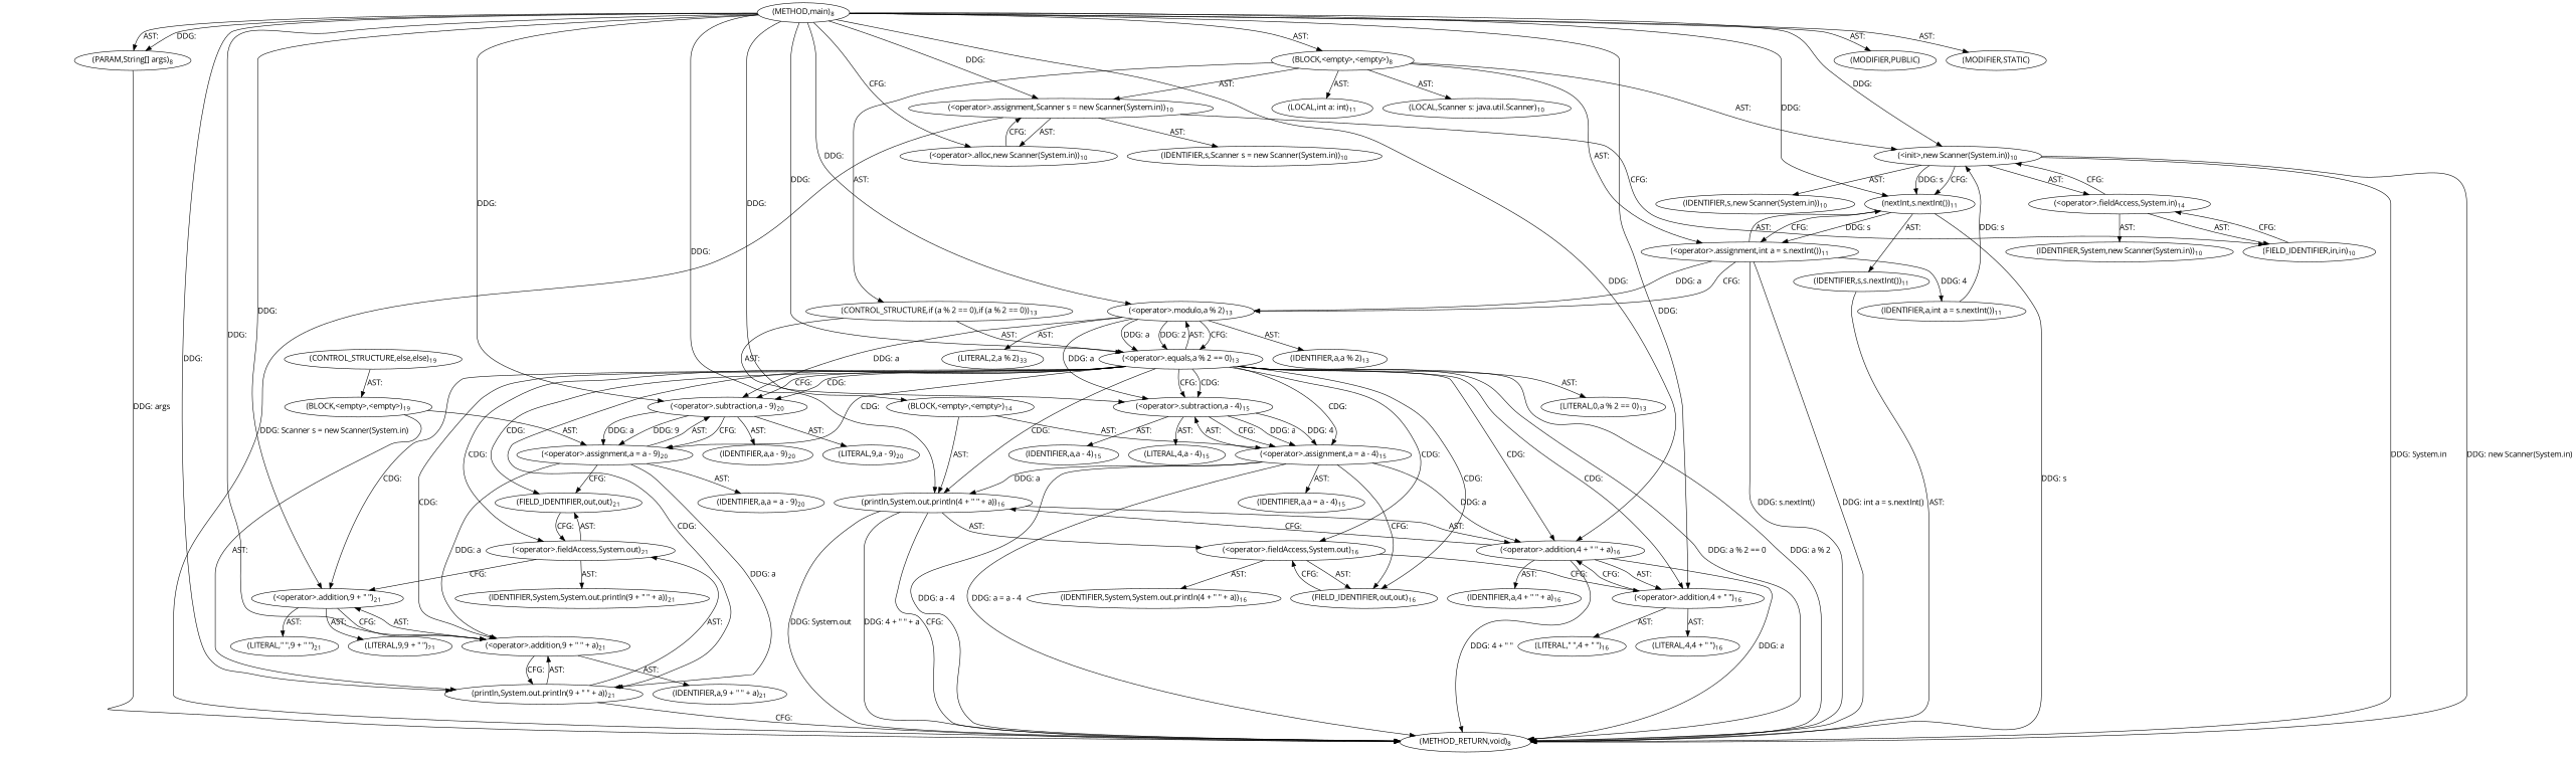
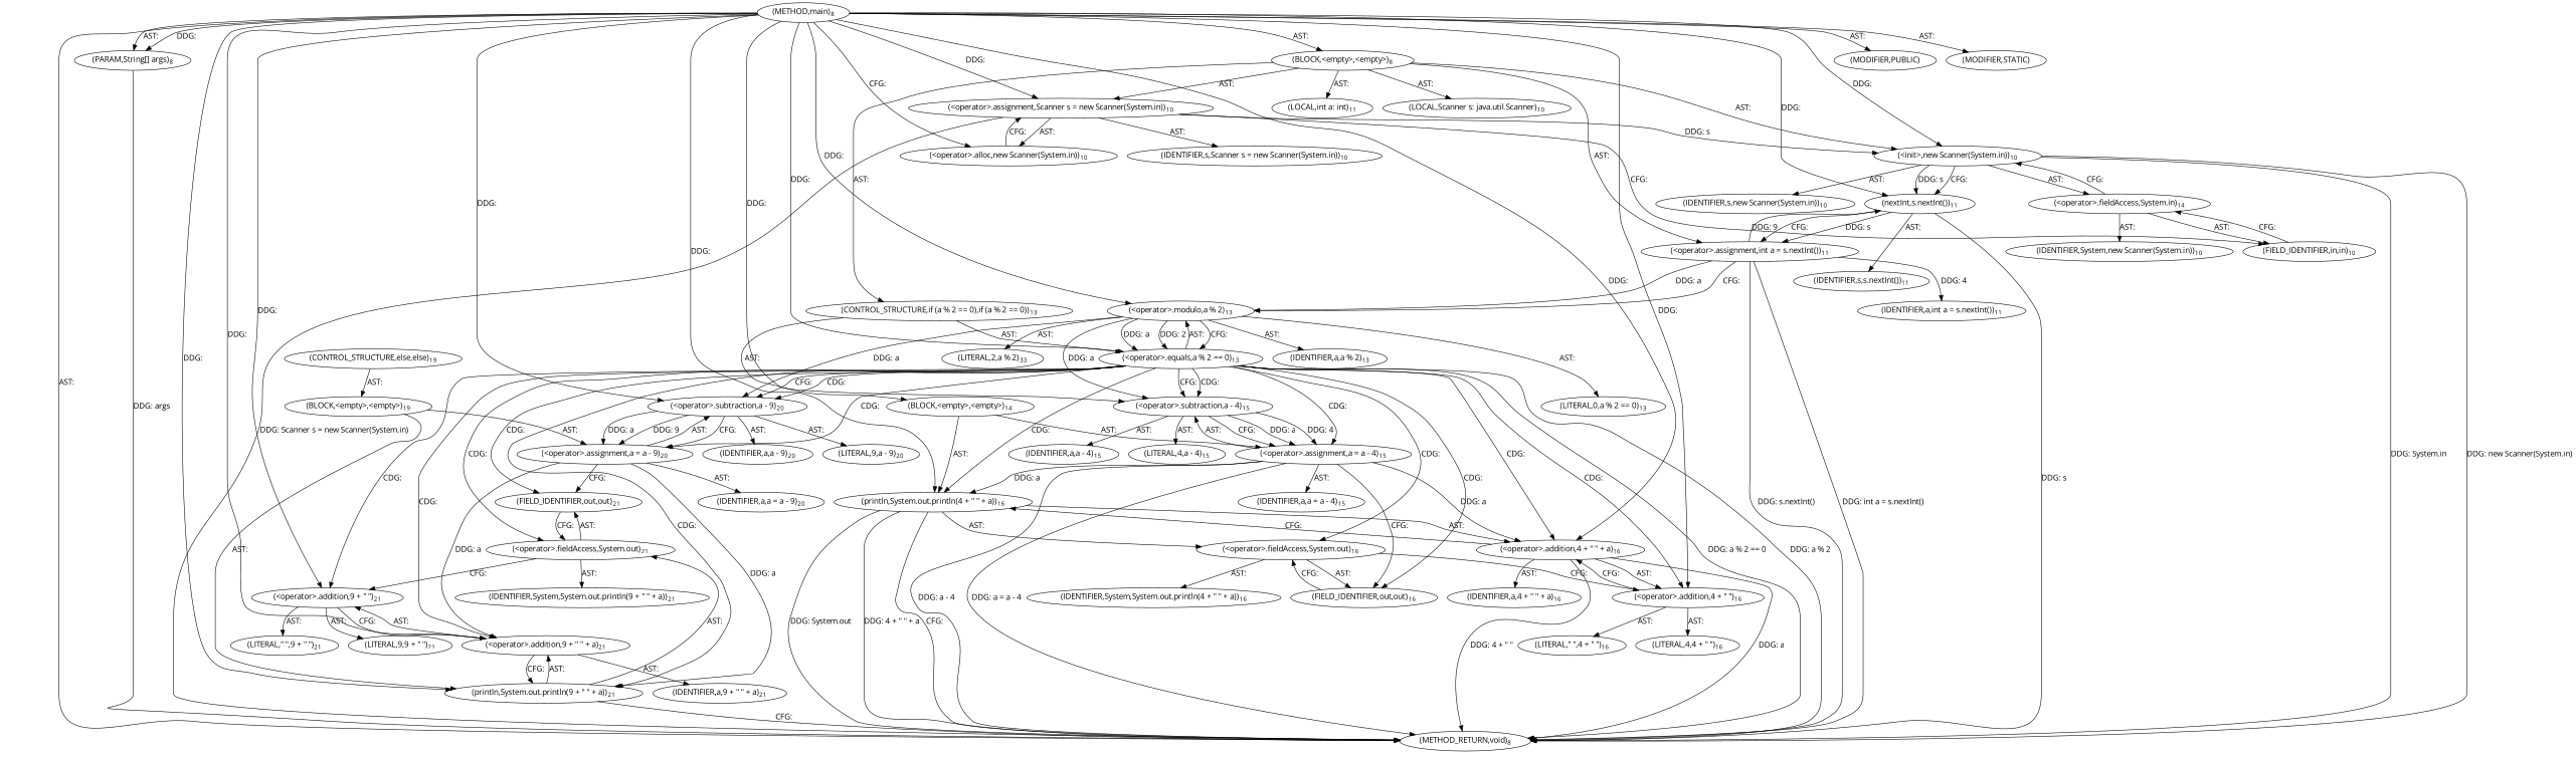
  digraph {
    fontname="Open Sans"
    node [fontname="Open Sans"]
    edge [fontname="Open Sans"]
    n1 [label=<(METHOD,main)<SUB>8</SUB>>]
    n2 [label=<(PARAM,String[] args)<SUB>8</SUB>>]
    n3 [label=<(BLOCK,&lt;empty&gt;,&lt;empty&gt;)<SUB>8</SUB>>]
    n4 [label=<(&lt;operator&gt;.assignment,Scanner s = new Scanner(System.in))<SUB>10</SUB>>]
    n5 [label=<(&lt;operator&gt;.alloc,new Scanner(System.in))<SUB>10</SUB>>]
    n6 [label=<(&lt;init&gt;,new Scanner(System.in))<SUB>10</SUB>>]
    n7 [label=<(nextInt,s.nextInt())<SUB>11</SUB>>]
    n8 [label=<(&lt;operator&gt;.equals,a % 2 == 0)<SUB>13</SUB>>]
    n9 [label=<(&lt;operator&gt;.modulo,a % 2)<SUB>13</SUB>>]
    n10 [label=<(&lt;operator&gt;.subtraction,a - 4)<SUB>15</SUB>>]
    n11 [label=<(println,System.out.println(4 + &quot; &quot; + a))<SUB>16</SUB>>]
    n12 [label=<(&lt;operator&gt;.addition,4 + &quot; &quot; + a)<SUB>16</SUB>>]
    n13 [label=<(&lt;operator&gt;.addition,4 + &quot; &quot;)<SUB>16</SUB>>]
    n14 [label=<(&lt;operator&gt;.subtraction,a - 9)<SUB>20</SUB>>]
    n15 [label=<(println,System.out.println(9 + &quot; &quot; + a))<SUB>21</SUB>>]
    n16 [label=<(&lt;operator&gt;.addition,9 + &quot; &quot; + a)<SUB>21</SUB>>]
    n17 [label=<(&lt;operator&gt;.addition,9 + &quot; &quot;)<SUB>21</SUB>>]
    n18 [label=<(MODIFIER,PUBLIC)>]
    n19 [label=<(MODIFIER,STATIC)>]
    n20 [label=<(METHOD_RETURN,void)<SUB>8</SUB>>]
    n21 [label=<(LOCAL,Scanner s: java.util.Scanner)<SUB>10</SUB>>]
    n22 [label=<(LOCAL,int a: int)<SUB>11</SUB>>]
    n23 [label=<(&lt;operator&gt;.assignment,int a = s.nextInt())<SUB>11</SUB>>]
    n24 [label=<(CONTROL_STRUCTURE,if (a % 2 == 0),if (a % 2 == 0))<SUB>13</SUB>>]
    n25 [label=<(IDENTIFIER,s,Scanner s = new Scanner(System.in))<SUB>10</SUB>>]
    n26 [label=<(FIELD_IDENTIFIER,in,in)<SUB>10</SUB>>]
    n27 [label=<(IDENTIFIER,s,new Scanner(System.in))<SUB>10</SUB>>]
    n28 [label=<(&lt;operator&gt;.fieldAccess,System.in)<SUB>14</SUB>>]
    n29 [label=<(IDENTIFIER,s,s.nextInt())<SUB>11</SUB>>]
    n30 [label=<(LITERAL,0,a % 2 == 0)<SUB>13</SUB>>]
    n31 [label=<(&lt;operator&gt;.assignment,a = a - 4)<SUB>15</SUB>>]
    n32 [label=<(&lt;operator&gt;.fieldAccess,System.out)<SUB>16</SUB>>]
    n33 [label=<(FIELD_IDENTIFIER,out,out)<SUB>16</SUB>>]
    n34 [label=<(&lt;operator&gt;.assignment,a = a - 9)<SUB>20</SUB>>]
    n35 [label=<(&lt;operator&gt;.fieldAccess,System.out)<SUB>21</SUB>>]
    n36 [label=<(FIELD_IDENTIFIER,out,out)<SUB>21</SUB>>]
    n37 [label=<(IDENTIFIER,a,a % 2)<SUB>13</SUB>>]
    n38 [label=<(LITERAL,2,a % 2)<SUB>33</SUB>>]
    n39 [label=<(IDENTIFIER,a,a - 4)<SUB>15</SUB>>]
    n40 [label=<(LITERAL,4,a - 4)<SUB>15</SUB>>]
    n41 [label=<(IDENTIFIER,a,4 + &quot; &quot; + a)<SUB>16</SUB>>]
    n42 [label=<(LITERAL,4,4 + &quot; &quot;)<SUB>16</SUB>>]
    n43 [label=<(LITERAL,&quot; &quot;,4 + &quot; &quot;)<SUB>16</SUB>>]
    n44 [label=<(IDENTIFIER,a,a - 9)<SUB>20</SUB>>]
    n45 [label=<(LITERAL,9,a - 9)<SUB>20</SUB>>]
    n46 [label=<(IDENTIFIER,a,9 + &quot; &quot; + a)<SUB>21</SUB>>]
    n47 [label=<(LITERAL,9,9 + &quot; &quot;)<SUB>21</SUB>>]
    n48 [label=<(LITERAL,&quot; &quot;,9 + &quot; &quot;)<SUB>21</SUB>>]
    n49 [label=<(IDENTIFIER,a,int a = s.nextInt())<SUB>11</SUB>>]
    n50 [label=<(BLOCK,&lt;empty&gt;,&lt;empty&gt;)<SUB>14</SUB>>]
    n51 [label=<(IDENTIFIER,System,new Scanner(System.in))<SUB>10</SUB>>]
    n52 [label=<(CONTROL_STRUCTURE,else,else)<SUB>19</SUB>>]
    n53 [label=<(BLOCK,&lt;empty&gt;,&lt;empty&gt;)<SUB>19</SUB>>]
    n54 [label=<(IDENTIFIER,a,a = a - 4)<SUB>15</SUB>>]
    n55 [label=<(IDENTIFIER,System,System.out.println(4 + &quot; &quot; + a))<SUB>16</SUB>>]
    n56 [label=<(IDENTIFIER,a,a = a - 9)<SUB>20</SUB>>]
    n57 [label=<(IDENTIFIER,System,System.out.println(9 + &quot; &quot; + a))<SUB>21</SUB>>]
    n1 -> n2 [label="AST: "]
    n1 -> n2 [label="DDG: "]
    n1 -> n3 [label="AST: "]
    n1 -> n4 [label="DDG: "]
    n1 -> n5 [label="CFG: "]
    n1 -> n6 [label="DDG: "]
    n1 -> n7 [label="DDG: "]
    n1 -> n8 [label="DDG: "]
    n1 -> n9 [label="DDG: "]
    n1 -> n10 [label="DDG: "]
    n1 -> n11 [label="DDG: "]
    n1 -> n12 [label="DDG: "]
    n1 -> n13 [label="DDG: "]
    n1 -> n14 [label="DDG: "]
    n1 -> n15 [label="DDG: "]
    n1 -> n16 [label="DDG: "]
    n1 -> n17 [label="DDG: "]
    n1 -> n18 [label="AST: "]
    n1 -> n19 [label="AST: "]
-   n29 -> n20 [label="AST: "]
+   n1 -> n20 [label="AST: "]
    n2 -> n20 [label="DDG: args"]
    n3 -> n4 [label="AST: "]
    n3 -> n6 [label="AST: "]
    n3 -> n21 [label="AST: "]
    n3 -> n22 [label="AST: "]
    n3 -> n23 [label="AST: "]
    n3 -> n24 [label="AST: "]
    n4 -> n5 [label="AST: "]
-   n49 -> n6 [label="DDG: s"]
+   n4 -> n6 [label="DDG: s"]
    n4 -> n20 [label="DDG: Scanner s = new Scanner(System.in)"]
    n4 -> n25 [label="AST: "]
    n4 -> n26 [label="CFG: "]
    n5 -> n4 [label="CFG: "]
    n6 -> n7 [label="CFG: "]
    n6 -> n7 [label="DDG: s"]
    n6 -> n20 [label="DDG: System.in"]
    n6 -> n20 [label="DDG: new Scanner(System.in)"]
    n6 -> n27 [label="AST: "]
    n6 -> n28 [label="AST: "]
    n7 -> n20 [label="DDG: s"]
    n7 -> n23 [label="CFG: "]
    n7 -> n23 [label="DDG: s"]
    n7 -> n29 [label="AST: "]
    n8 -> n9 [label="AST: "]
    n8 -> n10 [label="CFG: "]
    n8 -> n10 [label="CDG: "]
    n8 -> n11 [label="CDG: "]
    n8 -> n12 [label="CDG: "]
    n8 -> n13 [label="CDG: "]
    n8 -> n14 [label="CFG: "]
    n8 -> n14 [label="CDG: "]
    n8 -> n15 [label="CDG: "]
    n8 -> n16 [label="CDG: "]
    n8 -> n17 [label="CDG: "]
    n8 -> n20 [label="DDG: a % 2"]
    n8 -> n20 [label="DDG: a % 2 == 0"]
-   n8 -> n30 [label="AST: "]
+   n9 -> n30 [label="AST: "]
    n8 -> n31 [label="CDG: "]
    n8 -> n32 [label="CDG: "]
    n8 -> n33 [label="CDG: "]
    n8 -> n34 [label="CDG: "]
    n8 -> n35 [label="CDG: "]
    n8 -> n36 [label="CDG: "]
    n9 -> n8 [label="CFG: "]
    n9 -> n8 [label="DDG: a"]
    n9 -> n8 [label="DDG: 2"]
    n9 -> n10 [label="DDG: a"]
    n9 -> n14 [label="DDG: a"]
    n9 -> n37 [label="AST: "]
    n9 -> n38 [label="AST: "]
    n10 -> n31 [label="CFG: "]
    n10 -> n31 [label="DDG: a"]
    n10 -> n31 [label="DDG: 4"]
    n10 -> n39 [label="AST: "]
    n10 -> n40 [label="AST: "]
    n11 -> n12 [label="AST: "]
    n11 -> n20 [label="CFG: "]
    n11 -> n20 [label="DDG: System.out"]
    n11 -> n20 [label="DDG: 4 + &quot; &quot; + a"]
    n11 -> n32 [label="AST: "]
    n12 -> n11 [label="CFG: "]
    n12 -> n13 [label="AST: "]
    n12 -> n20 [label="DDG: 4 + &quot; &quot;"]
    n12 -> n20 [label="DDG: a"]
    n12 -> n41 [label="AST: "]
    n13 -> n12 [label="CFG: "]
    n13 -> n42 [label="AST: "]
    n13 -> n43 [label="AST: "]
    n14 -> n34 [label="CFG: "]
    n14 -> n34 [label="DDG: a"]
    n14 -> n34 [label="DDG: 9"]
    n14 -> n44 [label="AST: "]
    n14 -> n45 [label="AST: "]
    n15 -> n16 [label="AST: "]
    n15 -> n20 [label="CFG: "]
    n15 -> n35 [label="AST: "]
    n16 -> n15 [label="CFG: "]
    n16 -> n17 [label="AST: "]
    n16 -> n46 [label="AST: "]
    n17 -> n16 [label="CFG: "]
    n17 -> n47 [label="AST: "]
    n17 -> n48 [label="AST: "]
-   n23 -> n7 [label="AST: "]
+   n23 -> n7 [label="DDG: 9"]
    n23 -> n9 [label="CFG: "]
    n23 -> n9 [label="DDG: a"]
    n23 -> n20 [label="DDG: s.nextInt()"]
    n23 -> n20 [label="DDG: int a = s.nextInt()"]
    n23 -> n49 [label="DDG: 4"]
    n24 -> n8 [label="AST: "]
    n24 -> n50 [label="AST: "]
    n26 -> n28 [label="CFG: "]
    n28 -> n6 [label="CFG: "]
    n28 -> n26 [label="AST: "]
    n28 -> n51 [label="AST: "]
    n31 -> n10 [label="AST: "]
    n31 -> n11 [label="DDG: a"]
    n31 -> n12 [label="DDG: a"]
    n31 -> n20 [label="DDG: a - 4"]
    n31 -> n20 [label="DDG: a = a - 4"]
    n31 -> n33 [label="CFG: "]
    n31 -> n54 [label="AST: "]
    n32 -> n13 [label="CFG: "]
    n32 -> n33 [label="AST: "]
    n32 -> n55 [label="AST: "]
    n33 -> n32 [label="CFG: "]
    n34 -> n14 [label="AST: "]
    n34 -> n15 [label="DDG: a"]
    n34 -> n16 [label="DDG: a"]
    n34 -> n36 [label="CFG: "]
    n34 -> n56 [label="AST: "]
    n35 -> n17 [label="CFG: "]
    n35 -> n36 [label="AST: "]
    n35 -> n57 [label="AST: "]
    n36 -> n35 [label="CFG: "]
    n50 -> n11 [label="AST: "]
    n50 -> n31 [label="AST: "]
    n52 -> n53 [label="AST: "]
    n53 -> n15 [label="AST: "]
    n53 -> n34 [label="AST: "]
  }
